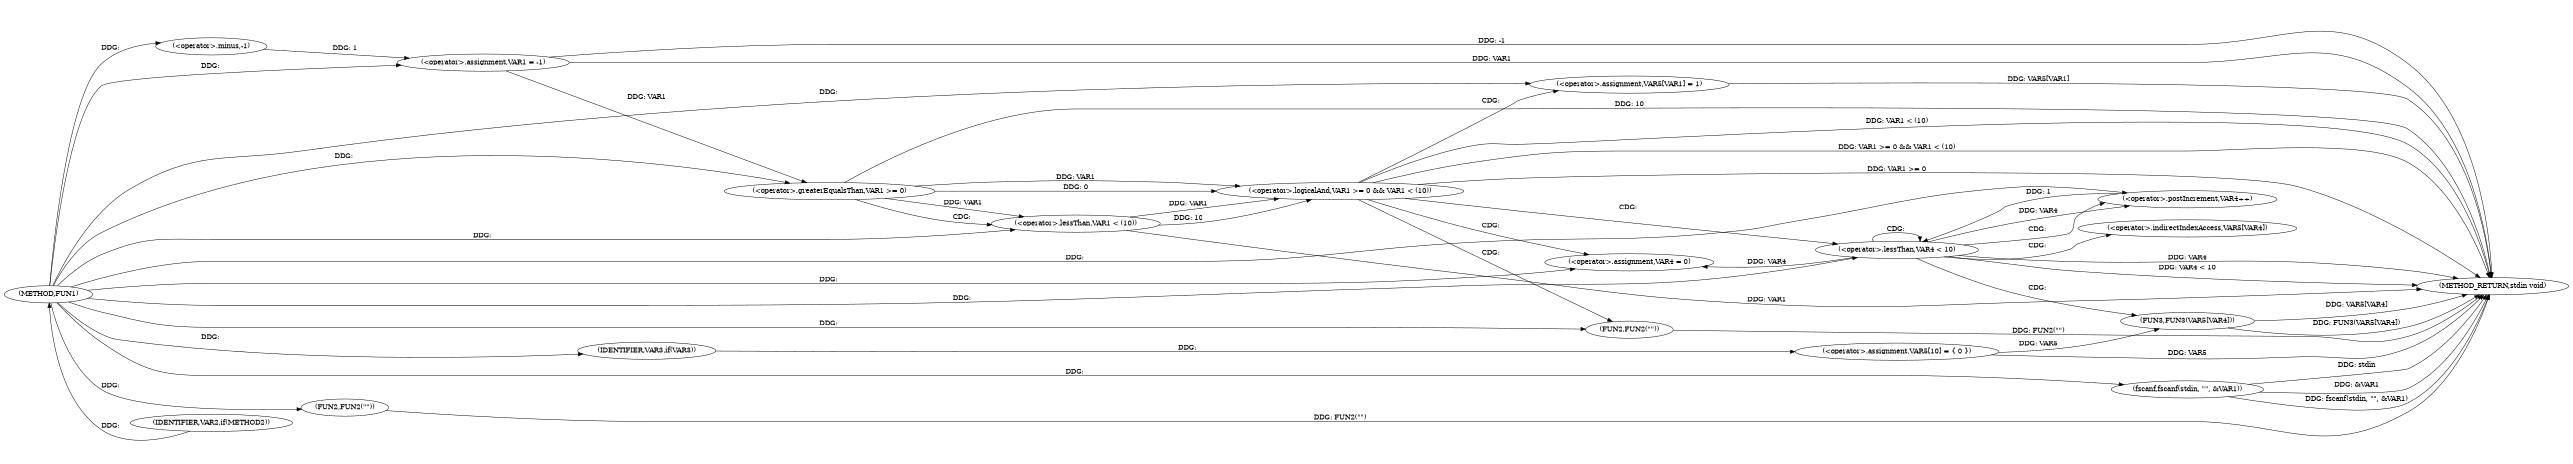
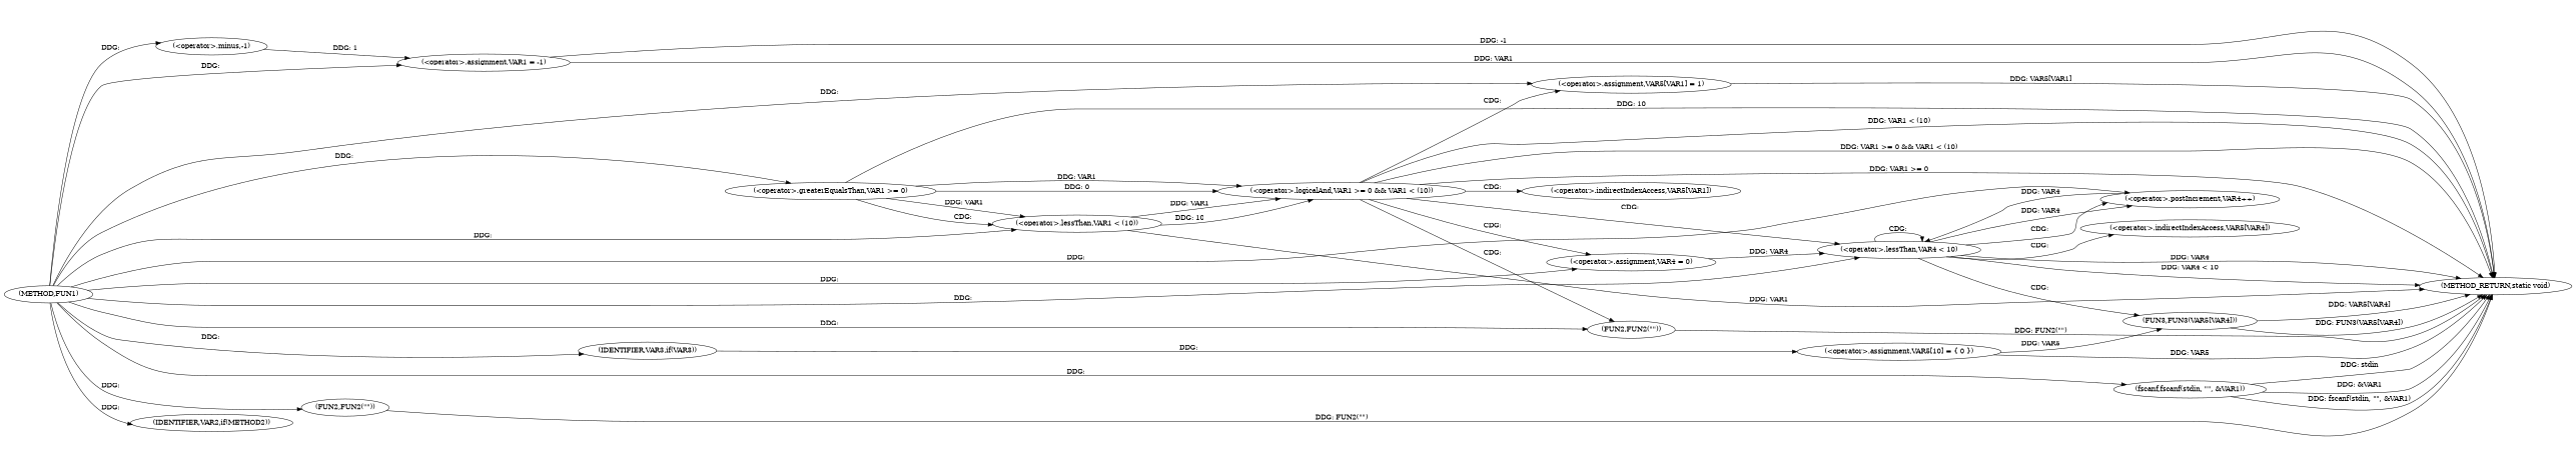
  digraph {
    rankdir=LR
    n1 [label="(METHOD,FUN1)"]
    n2 [label="(<operator>.assignment,VAR1 = -1)"]
    n3 [label="(<operator>.minus,-1)"]
    n4 [label="(IDENTIFIER,VAR2,if(METHOD2))"]
    n5 [label="(fscanf,fscanf(stdin, \"\", &VAR1))"]
    n6 [label="(IDENTIFIER,VAR3,if(VAR3))"]
    n7 [label="(FUN2,FUN2(\"\"))"]
    n8 [label="(<operator>.greaterEqualsThan,VAR1 >= 0)"]
    n9 [label="(<operator>.lessThan,VAR1 < (10))"]
    n10 [label="(<operator>.assignment,VAR5[VAR1] = 1)"]
    n11 [label="(<operator>.assignment,VAR4 = 0)"]
    n12 [label="(<operator>.lessThan,VAR4 < 10)"]
    n13 [label="(<operator>.postIncrement,VAR4++)"]
    n14 [label="(FUN2,FUN2(\"\"))"]
-   n15 [label="(METHOD_RETURN,stdin void)"]
+   n15 [label="(METHOD_RETURN,static void)"]
    n16 [label="(<operator>.assignment,VAR5[10] = { 0 })"]
    n17 [label="(FUN3,FUN3(VAR5[VAR4]))"]
    n18 [label="(<operator>.logicalAnd,VAR1 >= 0 && VAR1 < (10))"]
    n19 [label="(<operator>.indirectIndexAccess,VAR5[VAR4])"]
+   n20 [label="(<operator>.indirectIndexAccess,VAR5[VAR1])"]
    n1 -> n2 [label="DDG: "]
    n1 -> n3 [label="DDG: "]
-   n4 -> n1 [label="DDG: "]
+   n1 -> n4 [label="DDG: "]
    n1 -> n5 [label="DDG: "]
    n1 -> n6 [label="DDG: "]
    n1 -> n7 [label="DDG: "]
    n1 -> n8 [label="DDG: "]
    n1 -> n9 [label="DDG: "]
    n1 -> n10 [label="DDG: "]
    n1 -> n11 [label="DDG: "]
    n1 -> n12 [label="DDG: "]
    n1 -> n13 [label="DDG: "]
    n1 -> n14 [label="DDG: "]
-   n2 -> n8 [label="DDG: VAR1"]
    n2 -> n15 [label="DDG: VAR1"]
    n2 -> n15 [label="DDG: -1"]
    n3 -> n2 [label="DDG: 1"]
    n5 -> n15 [label="DDG: stdin"]
    n5 -> n15 [label="DDG: &VAR1"]
    n5 -> n15 [label="DDG: fscanf(stdin, \"\", &VAR1)"]
    n6 -> n16 [label="DDG: "]
    n7 -> n15 [label="DDG: FUN2(\"\")"]
    n8 -> n9 [label="DDG: VAR1"]
    n8 -> n9 [label="CDG: "]
    n8 -> n15 [label="DDG: 10"]
    n8 -> n18 [label="DDG: VAR1"]
    n8 -> n18 [label="DDG: 0"]
    n9 -> n15 [label="DDG: VAR1"]
    n9 -> n18 [label="DDG: VAR1"]
    n9 -> n18 [label="DDG: 10"]
    n10 -> n15 [label="DDG: VAR5[VAR1]"]
-   n12 -> n11 [label="DDG: VAR4"]
+   n11 -> n12 [label="DDG: VAR4"]
    n12 -> n12 [label="CDG: "]
    n12 -> n13 [label="DDG: VAR4"]
    n12 -> n13 [label="CDG: "]
    n12 -> n15 [label="DDG: VAR4"]
    n12 -> n15 [label="DDG: VAR4 < 10"]
    n12 -> n17 [label="CDG: "]
    n12 -> n19 [label="CDG: "]
-   n13 -> n12 [label="DDG: 1"]
+   n13 -> n12 [label="DDG: VAR4"]
    n14 -> n15 [label="DDG: FUN2(\"\")"]
    n16 -> n15 [label="DDG: VAR5"]
    n16 -> n17 [label="DDG: VAR5"]
    n17 -> n15 [label="DDG: FUN3(VAR5[VAR4])"]
    n17 -> n15 [label="DDG: VAR5[VAR4]"]
    n18 -> n10 [label="CDG: "]
    n18 -> n11 [label="CDG: "]
    n18 -> n12 [label="CDG: "]
    n18 -> n14 [label="CDG: "]
    n18 -> n15 [label="DDG: VAR1 < (10)"]
    n18 -> n15 [label="DDG: VAR1 >= 0 && VAR1 < (10)"]
    n18 -> n15 [label="DDG: VAR1 >= 0"]
+   n18 -> n20 [label="CDG: "]
  }
